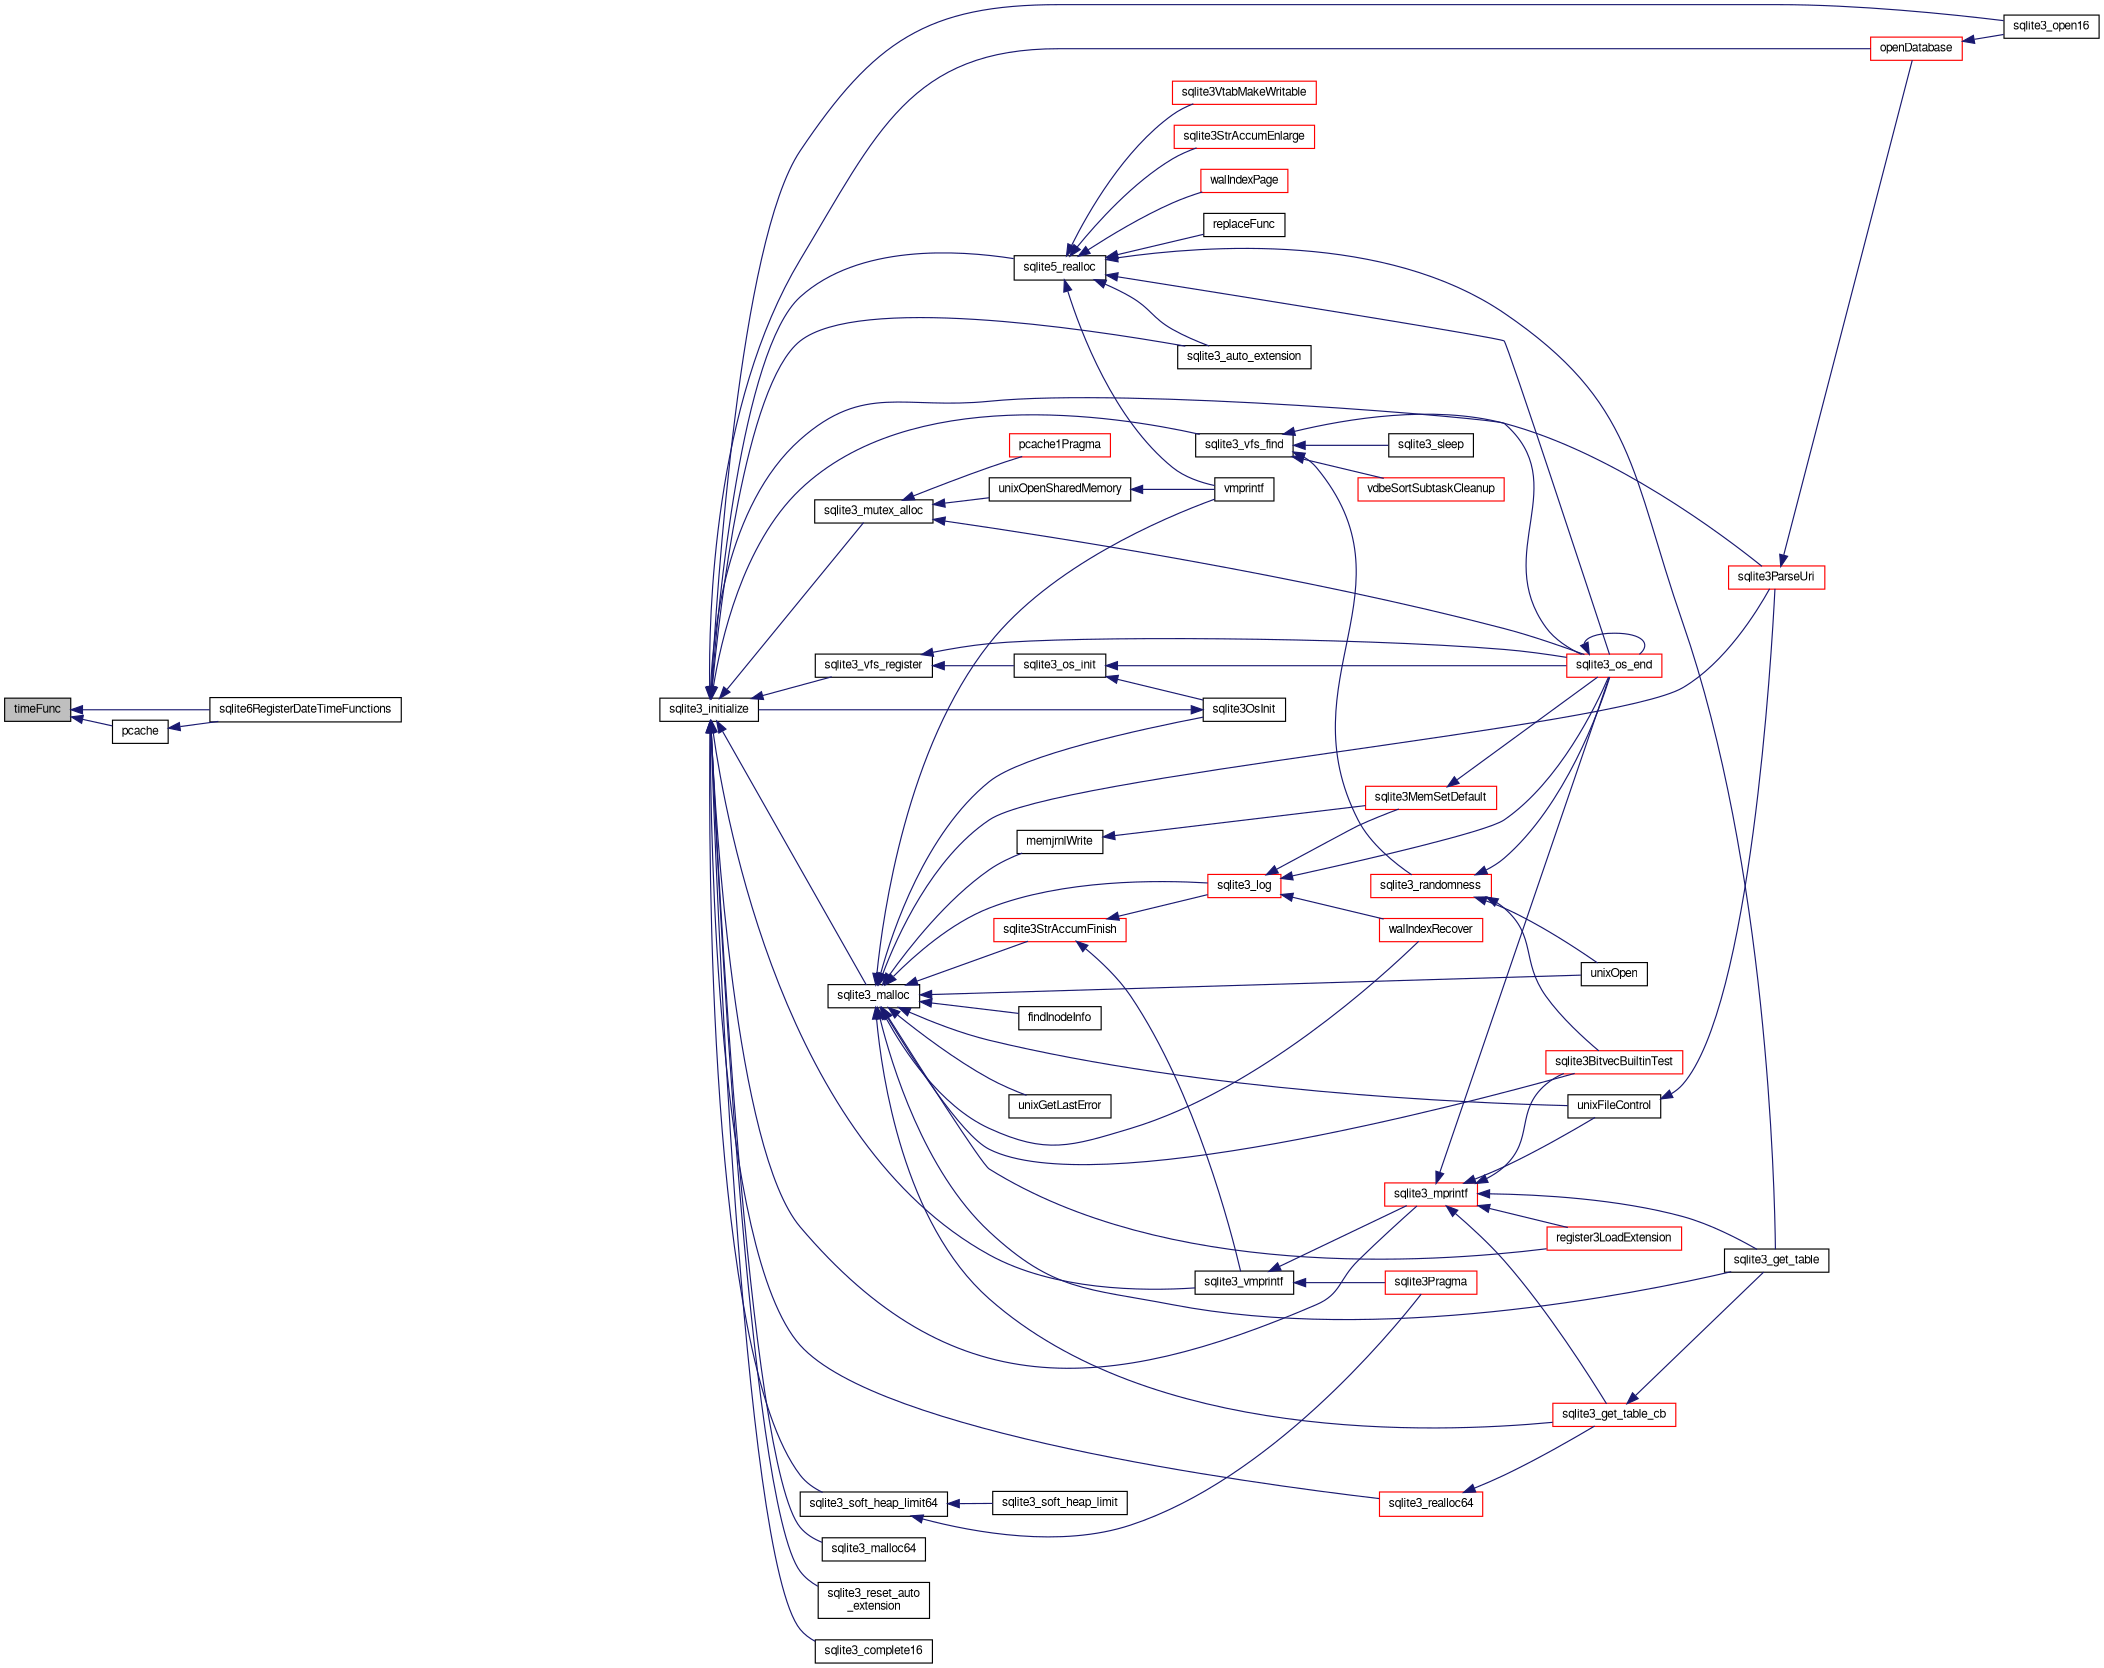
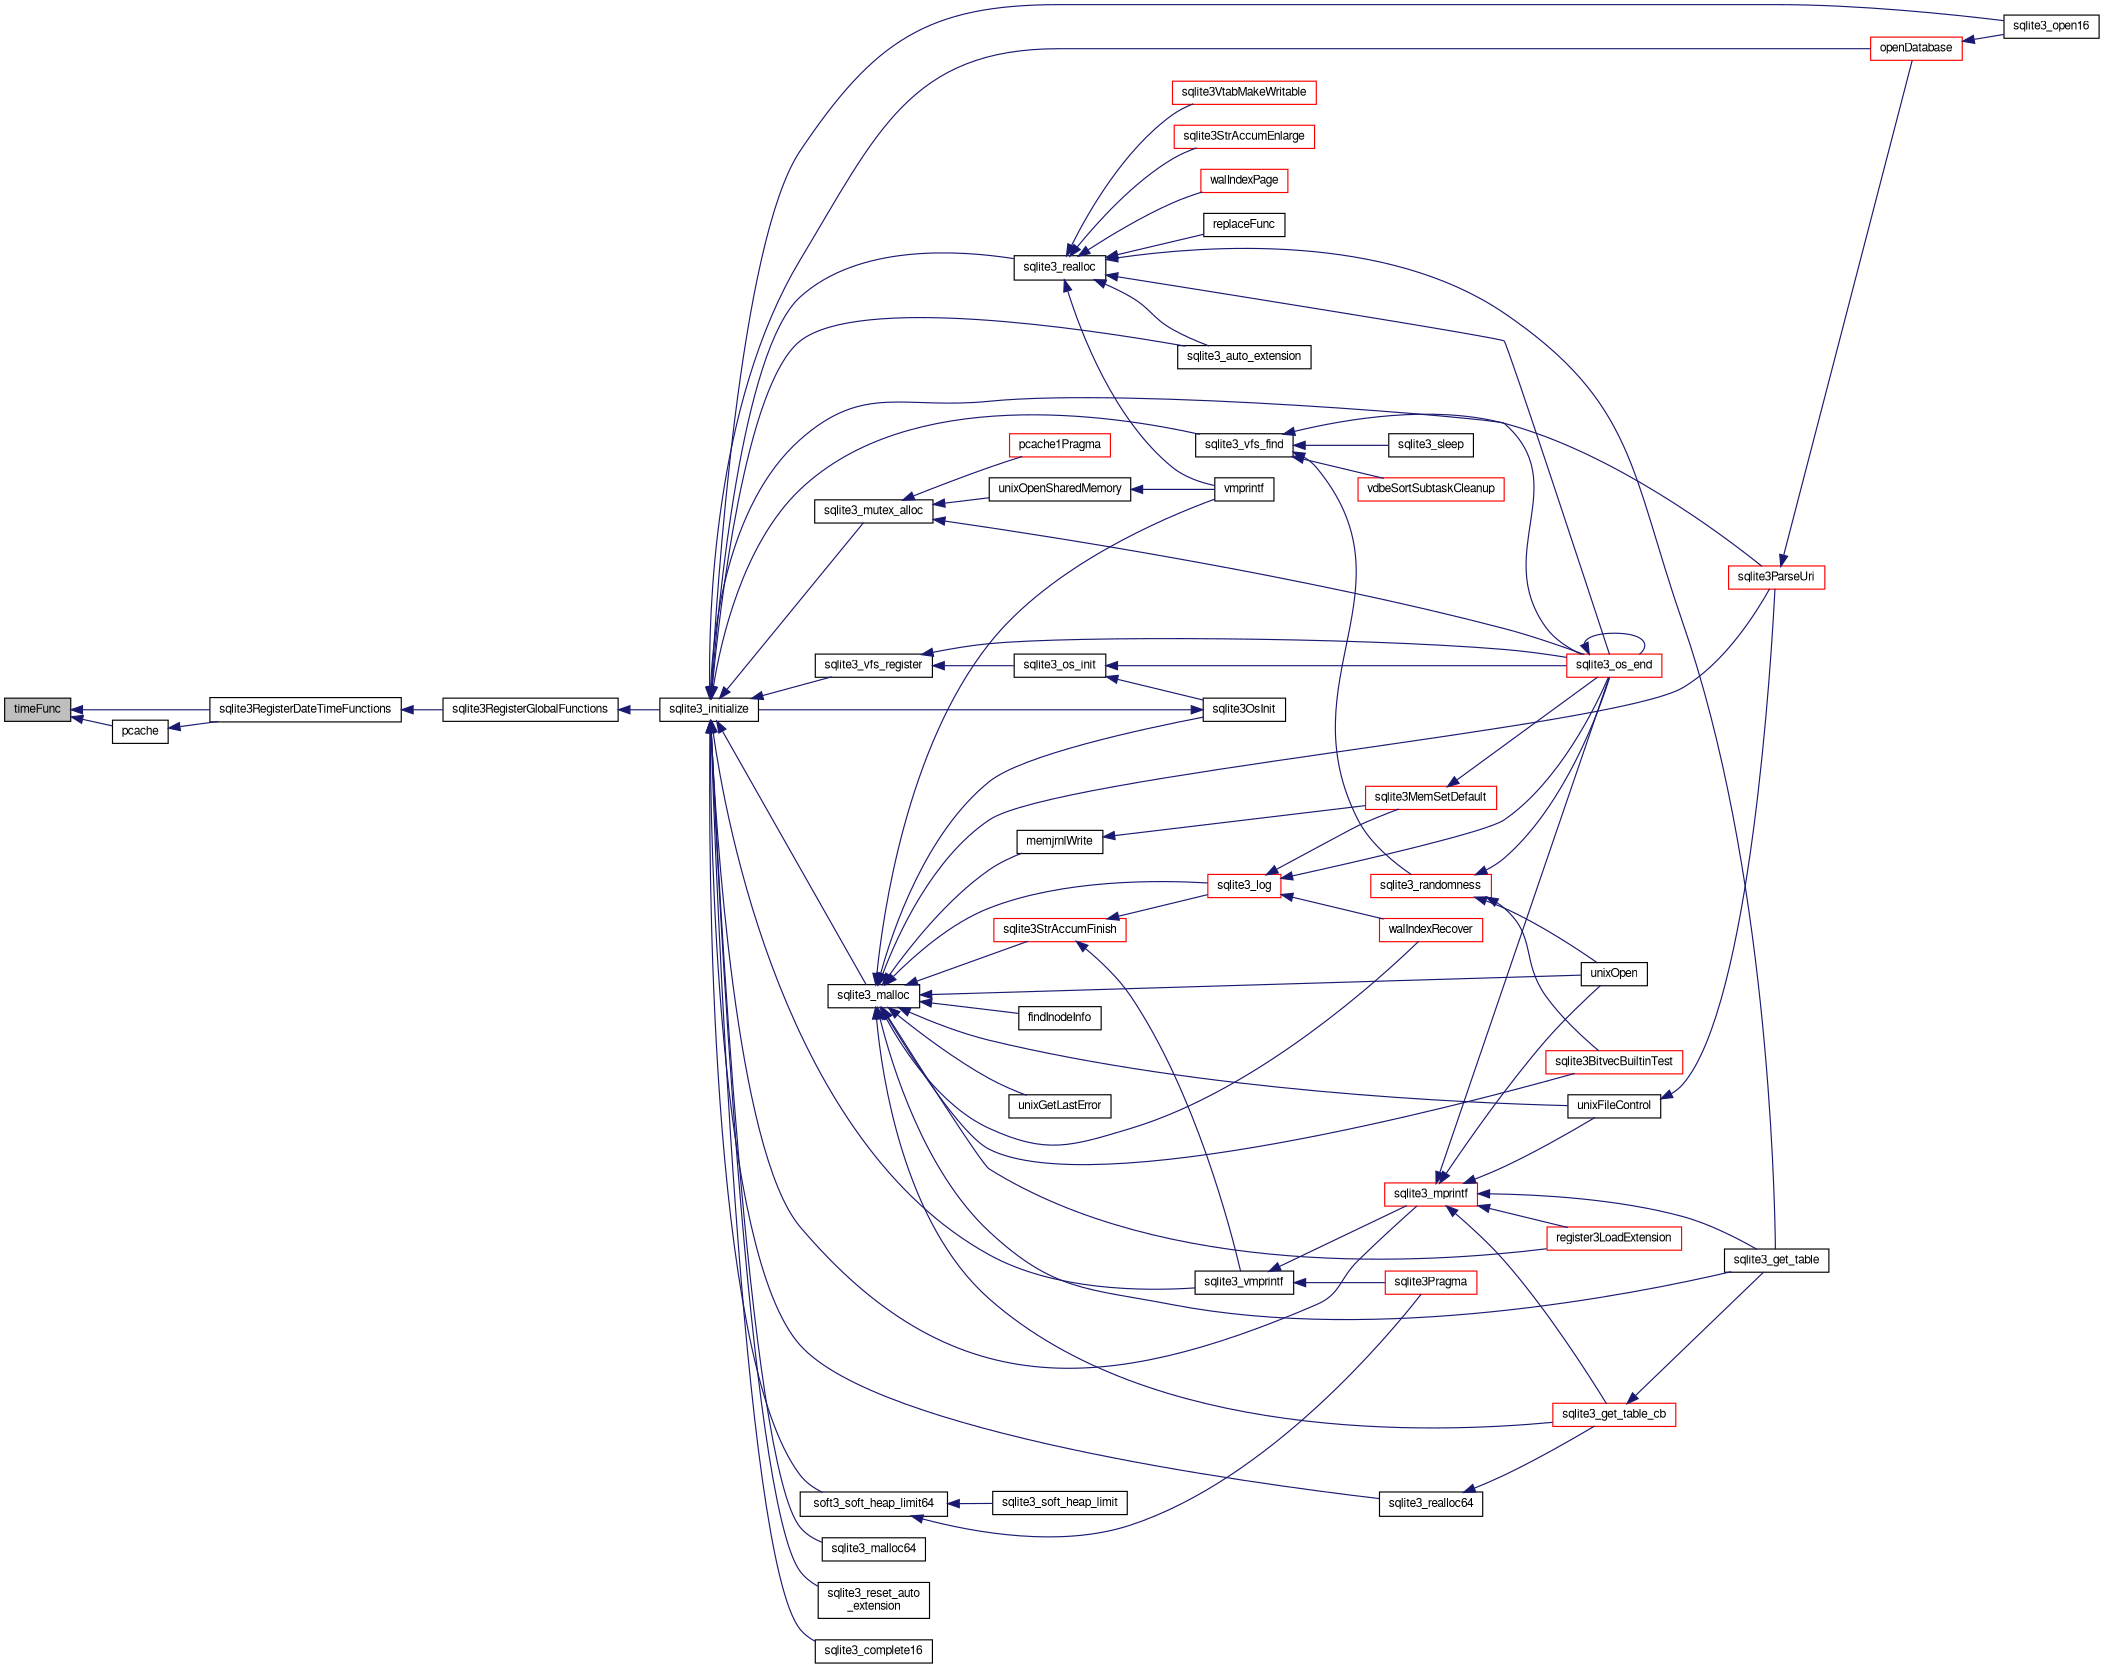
  digraph {
    rankdir=LR
    node [color=black fillcolor=white fontname=FreeSans fontsize=10 shape=record style=filled]
    edge [color=midnightblue dir=back fontname=FreeSans fontsize=10 labelfontname=FreeSans labelfontsize=10 style=solid]
    n1 [fillcolor=grey75 fontcolor=black height=0.2 label=timeFunc width=0.4]
    n2 [height=0.2 label=pcache width=0.4]
-   n3 [height=0.2 label=sqlite6RegisterDateTimeFunctions width=0.4]
+   n3 [height=0.2 label=sqlite3RegisterDateTimeFunctions width=0.4]
+   n4 [height=0.2 label=sqlite3RegisterGlobalFunctions width=0.4]
    n5 [height=0.2 label=sqlite3_initialize width=0.4]
    n6 [height=0.2 label=sqlite3_vfs_find width=0.4]
    n7 [color=red height=0.2 label=sqlite3_os_end width=0.4]
    n8 [color=red height=0.2 label=openDatabase width=0.4]
    n9 [height=0.2 label=sqlite3_open16 width=0.4]
    n10 [height=0.2 label=sqlite3_vfs_register width=0.4]
    n11 [height=0.2 label=sqlite3_mutex_alloc width=0.4]
-   n12 [height=0.2 label=sqlite3_soft_heap_limit64 width=0.4]
+   n12 [height=0.2 label=soft3_soft_heap_limit64 width=0.4]
    n13 [height=0.2 label=sqlite3_malloc width=0.4]
    n14 [height=0.2 label=sqlite3_vmprintf width=0.4]
    n15 [color=red height=0.2 label=sqlite3_mprintf width=0.4]
    n16 [height=0.2 label=sqlite3_malloc64 width=0.4]
-   n17 [height=0.2 label=sqlite5_realloc width=0.4]
+   n17 [height=0.2 label=sqlite3_realloc width=0.4]
    n18 [height=0.2 label=sqlite3_auto_extension width=0.4]
-   n19 [color=red height=0.2 label=sqlite3_realloc64 width=0.4]
+   n19 [height=0.2 label=sqlite3_realloc64 width=0.4]
    n20 [height=0.2 label="sqlite3_reset_auto\l_extension" width=0.4]
    n21 [height=0.2 label=sqlite3_complete16 width=0.4]
    n22 [color=red height=0.2 label=sqlite3_randomness width=0.4]
    n23 [color=red height=0.2 label=vdbeSortSubtaskCleanup width=0.4]
    n24 [color=red height=0.2 label=sqlite3ParseUri width=0.4]
    n25 [height=0.2 label=sqlite3_sleep width=0.4]
    n26 [height=0.2 label=sqlite3_os_init width=0.4]
    n27 [height=0.2 label=unixOpenSharedMemory width=0.4]
    n28 [color=red height=0.2 label=pcache1Pragma width=0.4]
    n29 [height=0.2 label=sqlite3_soft_heap_limit width=0.4]
    n30 [color=red height=0.2 label=sqlite3Pragma width=0.4]
    n31 [height=0.2 label=unixOpen width=0.4]
    n32 [color=red height=0.2 label=sqlite3BitvecBuiltinTest width=0.4]
    n33 [height=0.2 label=sqlite3OsInit width=0.4]
    n34 [height=0.2 label=vmprintf width=0.4]
    n35 [color=red height=0.2 label=sqlite3StrAccumFinish width=0.4]
    n36 [height=0.2 label=unixFileControl width=0.4]
    n37 [color=red height=0.2 label=register3LoadExtension width=0.4]
    n38 [color=red height=0.2 label=sqlite3_get_table_cb width=0.4]
    n39 [height=0.2 label=sqlite3_get_table width=0.4]
    n40 [color=red height=0.2 label=sqlite3_log width=0.4]
    n41 [color=red height=0.2 label=walIndexRecover width=0.4]
    n42 [height=0.2 label=findInodeInfo width=0.4]
    n43 [height=0.2 label=unixGetLastError width=0.4]
    n44 [height=0.2 label=memjrnlWrite width=0.4]
    n45 [color=red height=0.2 label=sqlite3StrAccumEnlarge width=0.4]
    n46 [color=red height=0.2 label=walIndexPage width=0.4]
    n47 [height=0.2 label=replaceFunc width=0.4]
    n48 [color=red height=0.2 label=sqlite3VtabMakeWritable width=0.4]
    n49 [color=red height=0.2 label=sqlite3MemSetDefault width=0.4]
    n1 -> n2
    n1 -> n3
    n2 -> n3
+   n3 -> n4
+   n4 -> n5
    n5 -> n6
    n5 -> n7
    n5 -> n8
    n5 -> n9
    n5 -> n10
    n5 -> n11
    n5 -> n12
    n5 -> n13
    n5 -> n14
    n5 -> n15
    n5 -> n16
    n5 -> n17
    n5 -> n18
    n5 -> n19
    n5 -> n20
    n5 -> n21
    n6 -> n22
    n6 -> n23
    n6 -> n24
    n6 -> n25
    n7 -> n7
    n8 -> n9
    n10 -> n7
    n10 -> n26
    n11 -> n7
    n11 -> n27
    n11 -> n28
    n12 -> n29
    n12 -> n30
    n13 -> n24
    n13 -> n31
    n13 -> n32
    n13 -> n33
    n13 -> n34
    n13 -> n35
    n13 -> n36
    n13 -> n37
    n13 -> n38
    n13 -> n39
    n13 -> n40
    n13 -> n41
    n13 -> n42
    n13 -> n43
    n13 -> n44
    n14 -> n15
    n14 -> n30
    n15 -> n7
-   n15 -> n32
+   n15 -> n31
    n15 -> n36
    n15 -> n37
    n15 -> n38
    n15 -> n39
    n17 -> n7
    n17 -> n18
    n17 -> n34
    n17 -> n39
    n17 -> n45
    n17 -> n46
    n17 -> n47
    n17 -> n48
    n19 -> n38
    n22 -> n7
    n22 -> n31
    n22 -> n32
    n24 -> n8
    n26 -> n7
    n26 -> n33
    n27 -> n34
    n33 -> n5
    n35 -> n14
    n35 -> n40
    n36 -> n24
    n38 -> n39
    n40 -> n7
    n40 -> n41
    n40 -> n49
    n44 -> n49
    n49 -> n7
  }
